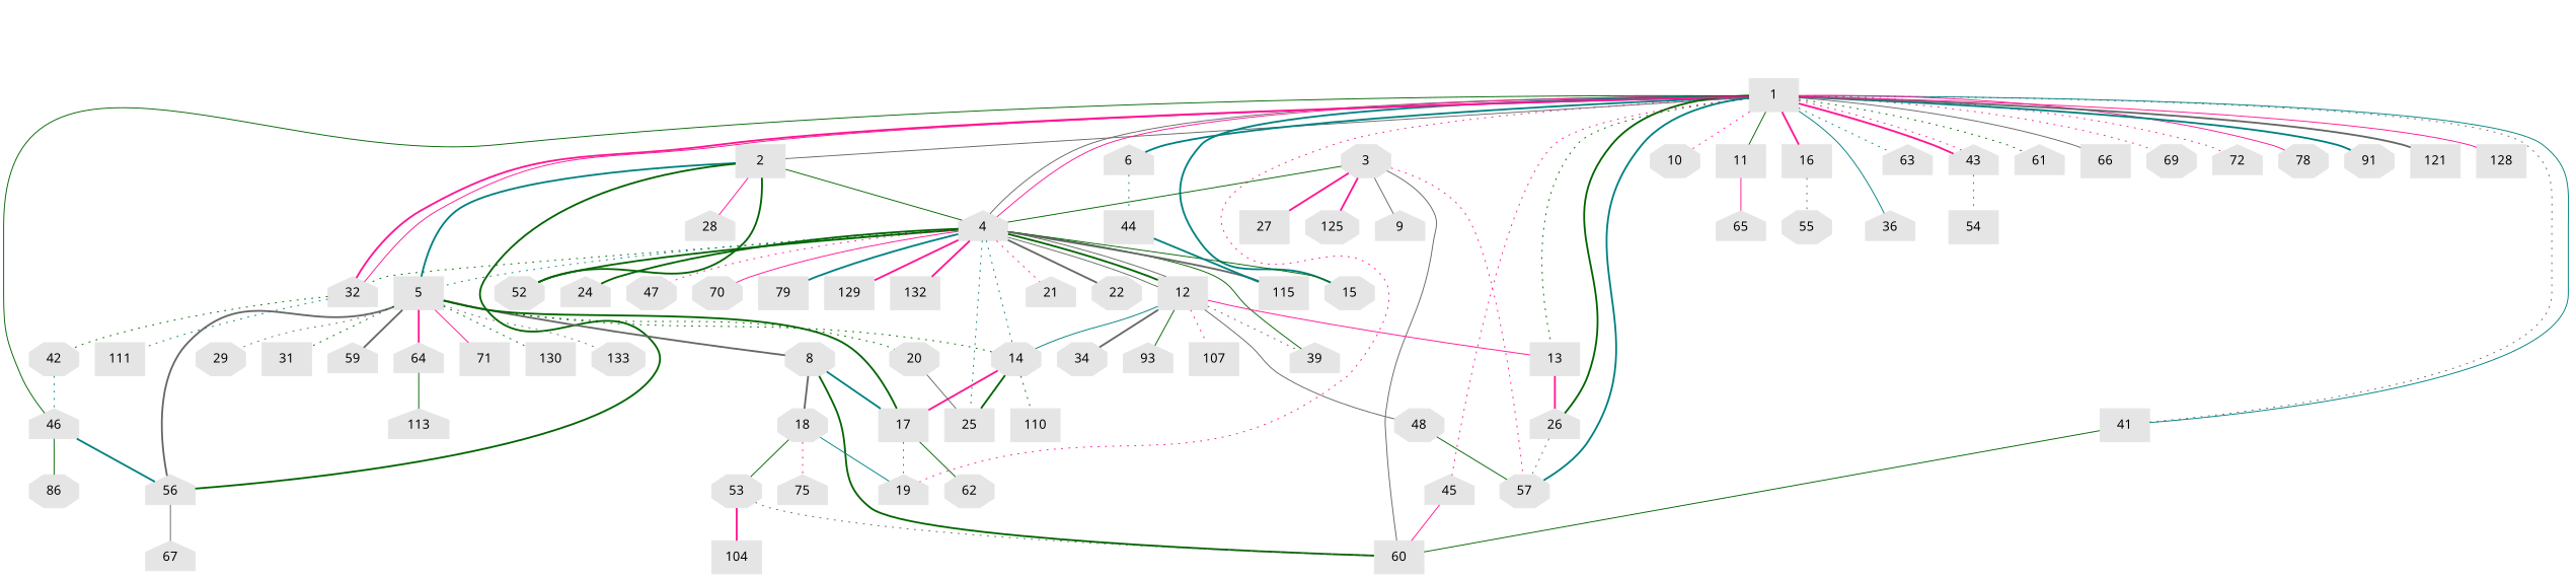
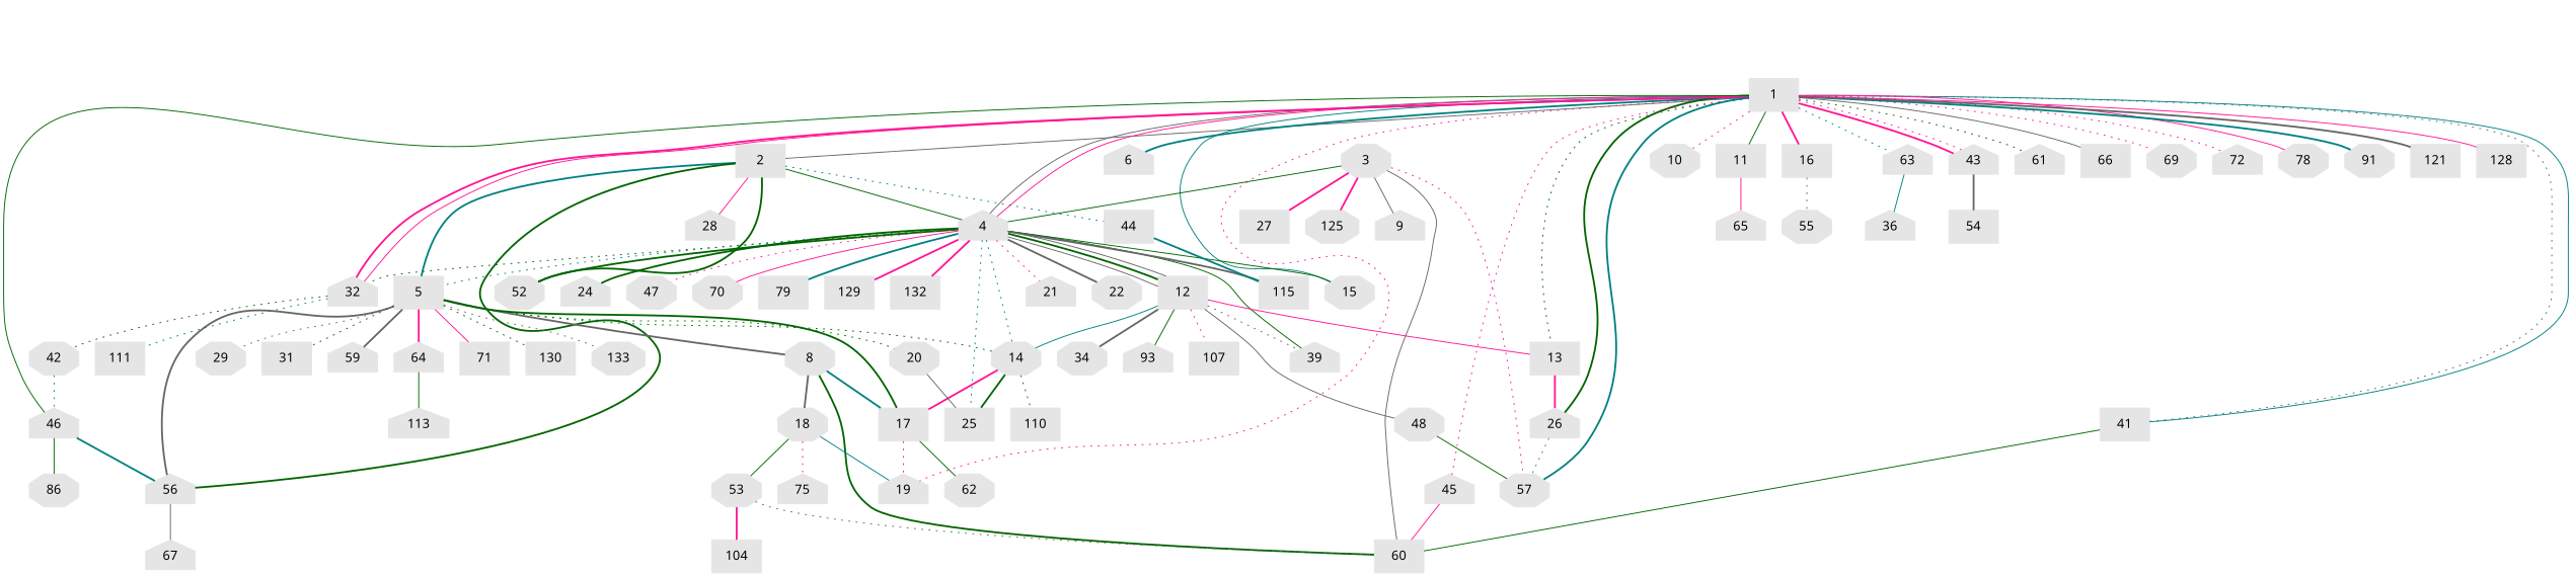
  graph {
    fontname="Noto Sans"
    node [color=gray90 fontname="Noto Sans" shape=box style=filled]
    edge [color=deeppink fontname="Noto Sans" style=bold]
    1
    2
    4 [shape=house]
    6 [shape=house super="+33"]
    10 [shape=octagon]
    11
    13 [super="+30"]
    15 [shape=octagon]
    16
    19 [shape=house super="+74+92+95+37"]
    26 [shape=house super="+109"]
    32 [shape=house]
    36 [shape=house]
    41 [super="+90"]
    43 [shape=house super="+88"]
    45 [shape=house]
    46 [shape=house]
    57 [shape=octagon super="+87"]
    61 [shape=house super="+100"]
    63 [shape=house]
    66
    69 [shape=octagon super="+106"]
    72 [shape=house]
    78 [shape=octagon]
    91 [shape=octagon]
    121
    128
    5 [super="+23+50+116+117+58+7"]
    28 [shape=house]
    52 [shape=octagon super="+77"]
    56 [shape=house]
    3 [shape=octagon]
    9 [shape=house]
    27 [super="+80"]
    60 [super="+68+114+94"]
    125 [shape=octagon super="+131"]
    12 [super="+35"]
    14 [shape=octagon super="+83+105"]
    21 [shape=house]
    22 [shape=octagon]
    24 [shape=house]
    25 [super="+40"]
    39 [shape=house super="+84+49+51"]
    47 [shape=octagon]
    70 [shape=octagon]
    79
    115 [super="+122"]
    129
    132
    44
    65 [shape=house]
    55 [shape=octagon]
    42 [shape=octagon]
    111
    54
    n56 [label=86 shape=octagon]
    8 [shape=octagon super="+98+127+38"]
    17 [super="+101+126+96"]
    20 [shape=octagon super="+97+112"]
    29 [shape=octagon]
    31
    59 [shape=house]
    64 [shape=house super="+124"]
    71
    130
    133 [shape=octagon]
    67 [shape=house]
    34 [shape=octagon]
    48 [shape=octagon super="+103"]
    93 [shape=house]
    107
    110
    18 [shape=octagon]
    62 [shape=octagon]
    113 [shape=house]
    53 [shape=octagon]
    75 [shape=house]
    104
    1 -- 2 [color=gray40 style=solid]
    1 -- 4 [color=gray40 style=solid]
    1 -- 4 [style=solid]
    1 -- 6 [color=teal]
    1 -- 10 [style=dotted]
    1 -- 11 [color=darkgreen style=solid]
    1 -- 13 [color=darkgreen style=dotted weight=2]
-   1 -- 15 [color=teal]
+   1 -- 15 [color=teal style=solid]
    1 -- 16
    1 -- 19 [style=dotted]
    1 -- 26 [color=darkgreen]
    1 -- 32
    1 -- 32 [style=solid]
-   1 -- 36 [color=teal style=solid]
+   63 -- 36 [color=teal style=solid]
    1 -- 41 [color=gray40 style=dotted]
    1 -- 41 [color=teal style=solid]
    1 -- 43 [weight=2]
    1 -- 43 [style=dotted]
    1 -- 45 [style=dotted]
    1 -- 46 [color=darkgreen style=solid]
    1 -- 57 [color=teal]
    1 -- 61 [color=darkgreen style=dotted]
    1 -- 63 [color=teal style=dotted]
    1 -- 66 [color=gray40 style=solid]
    1 -- 69 [style=dotted]
    1 -- 72 [style=dotted]
    1 -- 78 [style=solid]
    1 -- 91 [color=teal]
    1 -- 121 [color=gray40]
    1 -- 128 [style=solid]
    2 -- 4 [color=darkgreen style=solid]
    2 -- 5 [color=teal]
    2 -- 28 [style=solid]
    2 -- 52 [color=darkgreen]
    2 -- 56 [color=darkgreen]
    4 -- 15 [color=darkgreen style=solid]
    4 -- 32 [color=darkgreen style=dotted]
    4 -- 5 [color=teal style=dotted weight=2]
    4 -- 52 [color=darkgreen]
    4 -- 12 [color=gray40 style=solid]
    4 -- 12 [color=darkgreen]
    4 -- 12 [color=gray40 style=solid]
    4 -- 14 [color=teal style=dotted]
    4 -- 21 [style=dotted]
    4 -- 22 [color=gray40]
    4 -- 24 [color=darkgreen]
    4 -- 25 [color=teal style=dotted]
    4 -- 39 [color=darkgreen style=solid]
    4 -- 47 [style=dotted]
    4 -- 70 [style=solid]
    4 -- 79 [color=teal]
    4 -- 115 [color=gray40]
    4 -- 129
    4 -- 132
-   6 -- 44 [color=teal style=dotted]
+   2 -- 44 [color=teal style=dotted]
    11 -- 65 [style=solid]
    13 -- 26
    16 -- 55 [color=gray40 style=dotted]
    26 -- 57 [color=gray40 style=dotted]
    32 -- 42 [color=darkgreen style=dotted]
    32 -- 111 [color=teal style=dotted]
    41 -- 60 [color=darkgreen style=solid weight=2]
-   43 -- 54 [color=gray40 style=dotted]
+   43 -- 54 [color=gray40]
    45 -- 60 [style=solid]
    46 -- 56 [color=teal]
    46 -- n56 [color=darkgreen style=solid]
    5 -- 56 [color=gray40]
    5 -- 14 [color=darkgreen style=dotted]
    5 -- 8 [color=gray40]
    5 -- 17 [color=darkgreen]
    5 -- 20 [color=darkgreen style=dotted]
    5 -- 29 [color=gray40 style=dotted]
    5 -- 31 [color=darkgreen style=dotted]
    5 -- 59 [color=gray40]
    5 -- 64
    5 -- 71 [style=solid]
    5 -- 130 [color=darkgreen style=dotted]
    5 -- 133 [color=gray40 style=dotted]
    56 -- 67 [color=gray40 style=solid]
    3 -- 4 [color=darkgreen style=solid]
    3 -- 57 [style=dotted]
    3 -- 9 [color=gray40 style=solid]
    3 -- 27
    3 -- 60 [color=gray40 style=solid]
    3 -- 125
    12 -- 13 [style=solid]
    12 -- 14 [color=teal style=solid]
    12 -- 39 [color=gray40 style=dotted]
    12 -- 34 [color=gray40]
    12 -- 48 [color=gray40 style=solid]
    12 -- 93 [color=darkgreen style=solid]
    12 -- 107 [style=dotted]
    14 -- 25 [color=darkgreen]
    14 -- 17
    14 -- 110 [color=darkgreen style=dotted]
    44 -- 115 [color=teal]
    42 -- 46 [color=teal style=dotted]
    8 -- 60 [color=darkgreen]
    8 -- 17 [color=teal]
    8 -- 18 [color=gray40]
    17 -- 19 [style=dotted]
    17 -- 62 [color=darkgreen style=solid]
    20 -- 25 [color=gray40 style=solid]
    64 -- 113 [color=darkgreen style=solid]
    48 -- 57 [color=darkgreen style=solid]
    18 -- 19 [color=teal style=solid]
    18 -- 53 [color=darkgreen style=solid]
    18 -- 75 [style=dotted]
    53 -- 60 [color=gray40 style=dotted]
    53 -- 104
  }
